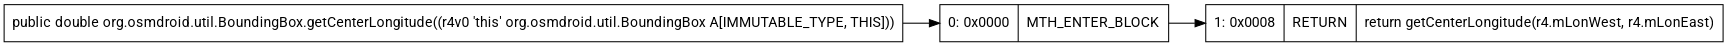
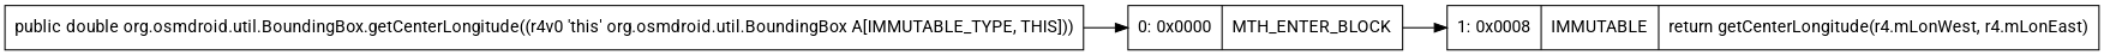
  digraph {
    rankdir=LR
    fontname=Roboto
    node [shape=record fontname=Roboto]
    edge [fontname=Roboto]
    n1 [label="{0\:\ 0x0000|MTH_ENTER_BLOCK\l}"]
-   n2 [label="{1\:\ 0x0008|RETURN\l|return getCenterLongitude(r4.mLonWest, r4.mLonEast)\l}"]
+   n2 [label="{1\:\ 0x0008|IMMUTABLE\l|return getCenterLongitude(r4.mLonWest, r4.mLonEast)\l}"]
    n3 [label="{public double org.osmdroid.util.BoundingBox.getCenterLongitude((r4v0 'this' org.osmdroid.util.BoundingBox A[IMMUTABLE_TYPE, THIS])) }"]
    n1 -> n2
    n3 -> n1
  }
